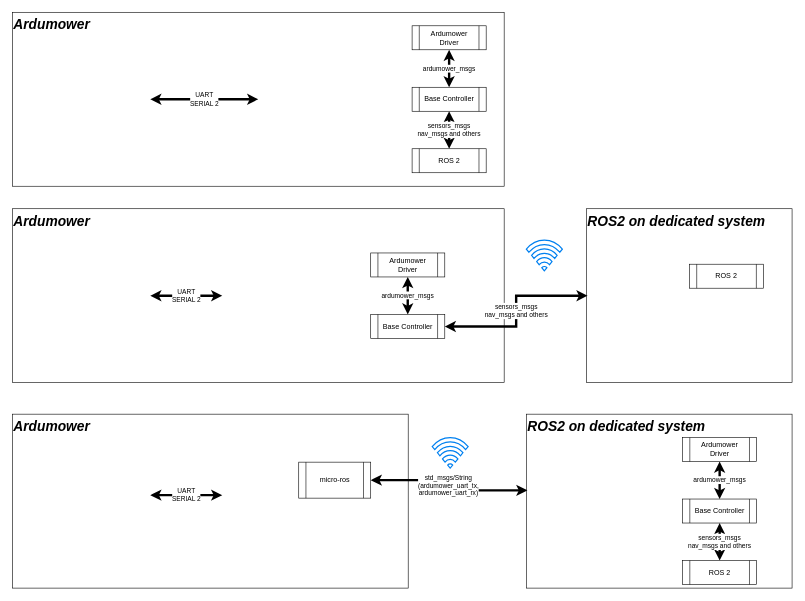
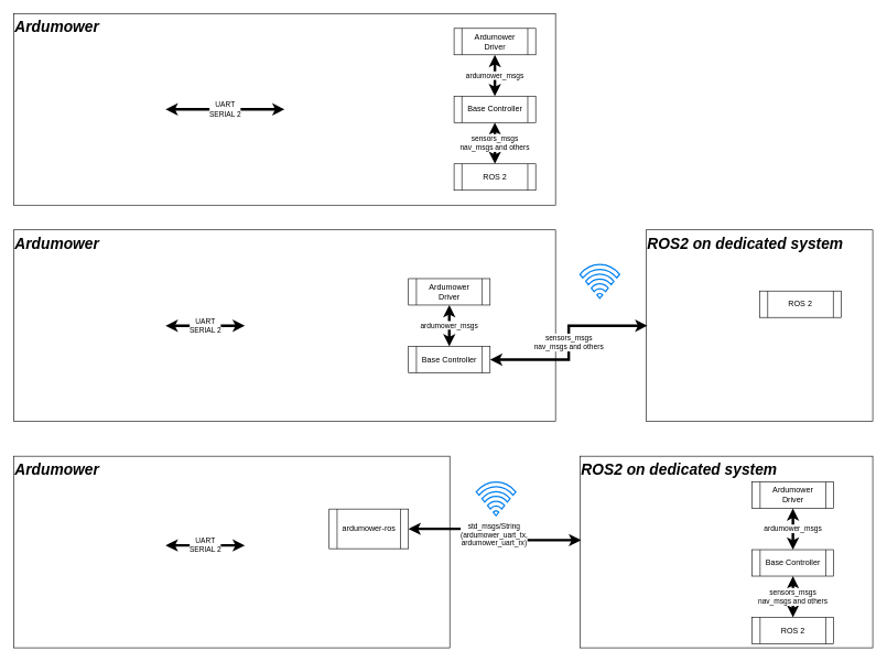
  <mxCell id="0" />
  <mxCell id="1" parent="0" />
  <mxCell id="2" value="ROS2 on dedicated system" style="rounded=0;whiteSpace=wrap;html=1;align=left;verticalAlign=top;fontSize=23;fontStyle=3" vertex="1" parent="1"><mxGeometry x="877" y="690" width="443" height="290" as="geometry" /></mxCell>
  <mxCell id="3" value="ROS2 on dedicated system" style="rounded=0;whiteSpace=wrap;html=1;align=left;verticalAlign=top;fontSize=23;fontStyle=3" vertex="1" parent="1"><mxGeometry x="977" y="347.5" width="343" height="290" as="geometry" /></mxCell>
  <mxCell id="4" value="Ardumower" style="rounded=0;whiteSpace=wrap;html=1;align=left;verticalAlign=top;fontSize=23;fontStyle=3" vertex="1" parent="1"><mxGeometry x="20" y="690" width="660" height="290" as="geometry" /></mxCell>
  <mxCell id="5" value="Ardumower" style="rounded=0;whiteSpace=wrap;html=1;align=left;verticalAlign=top;fontSize=23;fontStyle=3" vertex="1" parent="1"><mxGeometry x="20" y="347.5" width="820" height="290" as="geometry" /></mxCell>
  <mxCell id="6" value="Ardumower" style="rounded=0;whiteSpace=wrap;html=1;align=left;verticalAlign=top;fontSize=23;fontStyle=3" vertex="1" parent="1"><mxGeometry x="20" y="20" width="820" height="290" as="geometry" /></mxCell>
  <mxCell id="7" value="" style="shape=image;html=1;verticalLabelPosition=bottom;labelBackgroundColor=#ffffff;verticalAlign=top;imageAspect=0;image=https://hobby.weberpatrick.de/images/Ardumower/Mini/Turtle-left-front.jpg;" vertex="1" parent="1"><mxGeometry y="90" width="200" height="150" as="geometry" x="50" /></mxCell>
  <mxCell id="8" value="UART&lt;br&gt;SERIAL 2&lt;br&gt;" style="endArrow=classic;startArrow=classic;html=1;exitX=1;exitY=0.5;exitDx=0;exitDy=0;strokeWidth=4;" edge="1" parent="1" source="7"><mxGeometry width="50" height="50" relative="1" as="geometry"><mxPoint x="270" y="170" as="sourcePoint" /><mxPoint x="430" y="165" as="targetPoint" /></mxGeometry></mxCell>
  <mxCell id="9" value="" style="shape=image;html=1;verticalLabelPosition=bottom;labelBackgroundColor=#ffffff;verticalAlign=top;imageAspect=0;image=https://www.raspberrypi.org/homepage-9df4b/static/a6331df010eb56a7fafb04466af3f1aa/43eee/3a15d4da-46e3-4940-8be6-9fc7d201affe_RPi_4B_FEATURED.jpg;" vertex="1" parent="1"><mxGeometry x="439" y="82.5" width="247.5" height="165" as="geometry" /></mxCell>
  <mxCell id="10" value="ardumower_msgs" style="edgeStyle=orthogonalEdgeStyle;rounded=0;orthogonalLoop=1;jettySize=auto;html=1;strokeWidth=4;startArrow=classic;startFill=1;" edge="1" parent="1" source="11" target="13"><mxGeometry relative="1" as="geometry" /></mxCell>
  <mxCell id="11" value="Ardumower&lt;br&gt;Driver" style="shape=process;whiteSpace=wrap;html=1;backgroundOutline=1;" vertex="1" parent="1"><mxGeometry x="686.5" y="42.5" width="123.5" height="40" as="geometry" /></mxCell>
  <mxCell id="12" value="sensors_msgs&lt;br&gt;nav_msgs and others" style="edgeStyle=orthogonalEdgeStyle;rounded=0;orthogonalLoop=1;jettySize=auto;html=1;entryX=0.5;entryY=0;entryDx=0;entryDy=0;startArrow=classic;startFill=1;strokeWidth=4;" edge="1" parent="1" source="13" target="14"><mxGeometry relative="1" as="geometry" /></mxCell>
  <mxCell id="13" value="Base Controller" style="shape=process;whiteSpace=wrap;html=1;backgroundOutline=1;" vertex="1" parent="1"><mxGeometry x="686.5" y="145" width="123.5" height="40" as="geometry" /></mxCell>
  <mxCell id="14" value="ROS 2" style="shape=process;whiteSpace=wrap;html=1;backgroundOutline=1;" vertex="1" parent="1"><mxGeometry x="686.5" y="247.5" width="123.5" height="40" as="geometry" /></mxCell>
  <mxCell id="15" value="" style="shape=image;html=1;verticalLabelPosition=bottom;labelBackgroundColor=#ffffff;verticalAlign=top;imageAspect=0;image=https://hobby.weberpatrick.de/images/Ardumower/Mini/Turtle-left-front.jpg;" vertex="1" parent="1"><mxGeometry y="417.5" width="200" height="150" as="geometry" x="50" /></mxCell>
  <mxCell id="16" value="UART&lt;br&gt;SERIAL 2&lt;br&gt;" style="endArrow=classic;startArrow=classic;html=1;exitX=1;exitY=0.5;exitDx=0;exitDy=0;strokeWidth=4;entryX=0;entryY=0.5;entryDx=0;entryDy=0;" edge="1" parent="1" source="15" target="17"><mxGeometry width="50" height="50" relative="1" as="geometry"><mxPoint x="270" y="497.5" as="sourcePoint" /><mxPoint x="430" y="492.5" as="targetPoint" /></mxGeometry></mxCell>
  <mxCell id="17" value="" style="shape=image;html=1;verticalLabelPosition=bottom;labelBackgroundColor=#ffffff;verticalAlign=top;imageAspect=0;image=https://www.raspberrypi.org/homepage-9df4b/static/a6331df010eb56a7fafb04466af3f1aa/43eee/3a15d4da-46e3-4940-8be6-9fc7d201affe_RPi_4B_FEATURED.jpg;" vertex="1" parent="1"><mxGeometry x="370" y="410" width="247.5" height="165" as="geometry" /></mxCell>
  <mxCell id="18" value="ardumower_msgs" style="edgeStyle=orthogonalEdgeStyle;rounded=0;orthogonalLoop=1;jettySize=auto;html=1;strokeWidth=4;startArrow=classic;startFill=1;" edge="1" parent="1" source="19" target="21"><mxGeometry relative="1" as="geometry" /></mxCell>
  <mxCell id="19" value="Ardumower&lt;br&gt;Driver" style="shape=process;whiteSpace=wrap;html=1;backgroundOutline=1;" vertex="1" parent="1"><mxGeometry x="617.5" y="421.25" width="123.5" height="40" as="geometry" /></mxCell>
  <mxCell id="20" value="sensors_msgs&lt;br&gt;nav_msgs and others" style="edgeStyle=orthogonalEdgeStyle;rounded=0;orthogonalLoop=1;jettySize=auto;html=1;entryX=0;entryY=0.5;entryDx=0;entryDy=0;startArrow=classic;startFill=1;strokeWidth=4;" edge="1" parent="1" source="21" target="22"><mxGeometry relative="1" as="geometry" /></mxCell>
  <mxCell id="21" value="Base Controller" style="shape=process;whiteSpace=wrap;html=1;backgroundOutline=1;" vertex="1" parent="1"><mxGeometry x="617.5" y="523.75" width="123.5" height="40" as="geometry" /></mxCell>
  <mxCell id="22" value="" style="shape=image;html=1;verticalLabelPosition=bottom;labelBackgroundColor=#ffffff;verticalAlign=top;imageAspect=0;image=https://www.creativefabrica.com/wp-content/uploads/2019/04/PC-icon-by-nurfajrialdi95-580x387.jpg;" vertex="1" parent="1"><mxGeometry x="979" y="427.5" width="195" height="130" as="geometry" /></mxCell>
  <mxCell id="23" value="ROS 2" style="shape=process;whiteSpace=wrap;html=1;backgroundOutline=1;" vertex="1" parent="1"><mxGeometry x="1149" y="440" width="123.5" height="40" as="geometry" /></mxCell>
  <mxCell id="24" value="" style="shape=image;html=1;verticalLabelPosition=bottom;labelBackgroundColor=#ffffff;verticalAlign=top;imageAspect=0;image=https://hobby.weberpatrick.de/images/Ardumower/Mini/Turtle-left-front.jpg;" vertex="1" parent="1"><mxGeometry y="750" width="200" height="150" as="geometry" x="50" /></mxCell>
  <mxCell id="25" value="UART&lt;br&gt;SERIAL 2&lt;br&gt;" style="endArrow=classic;startArrow=classic;html=1;exitX=1;exitY=0.5;exitDx=0;exitDy=0;strokeWidth=4;entryX=0;entryY=0.5;entryDx=0;entryDy=0;" edge="1" parent="1" source="24"><mxGeometry width="50" height="50" relative="1" as="geometry"><mxPoint x="270" y="830" as="sourcePoint" /><mxPoint x="370" y="825" as="targetPoint" /></mxGeometry></mxCell>
  <mxCell id="26" value="" style="shape=image;html=1;verticalLabelPosition=bottom;labelBackgroundColor=#ffffff;verticalAlign=top;imageAspect=0;image=https://cdn.sos.sk/productdata/f2/3e/ed165129/esp32-devkitc-ver-d.jpg;" vertex="1" parent="1"><mxGeometry x="370" y="757.5" width="135" height="135" as="geometry" /></mxCell>
  <mxCell id="27" value="std_msgs/String&lt;br&gt;(ardumower_uart_tx, &lt;br&gt;ardumower_uart_rx)" style="edgeStyle=orthogonalEdgeStyle;rounded=0;orthogonalLoop=1;jettySize=auto;html=1;startArrow=classic;startFill=1;strokeWidth=4;entryX=0.004;entryY=0.438;entryDx=0;entryDy=0;entryPerimeter=0;" edge="1" parent="1" source="28" target="2"><mxGeometry relative="1" as="geometry" /></mxCell>
- <mxCell id="28" value="micro-ros" style="shape=process;whiteSpace=wrap;html=1;backgroundOutline=1;" vertex="1" parent="1"><mxGeometry x="497.5" y="770" width="120" height="60" as="geometry" /></mxCell>
+ <mxCell id="28" value="ardumower-ros" style="shape=process;whiteSpace=wrap;html=1;backgroundOutline=1;" vertex="1" parent="1"><mxGeometry x="497.5" y="770" width="120" height="60" as="geometry" /></mxCell>
  <mxCell id="29" value="" style="shape=image;html=1;verticalLabelPosition=bottom;labelBackgroundColor=#ffffff;verticalAlign=top;imageAspect=0;image=https://www.raspberrypi.org/homepage-9df4b/static/a6331df010eb56a7fafb04466af3f1aa/43eee/3a15d4da-46e3-4940-8be6-9fc7d201affe_RPi_4B_FEATURED.jpg;" vertex="1" parent="1"><mxGeometry x="890" y="769" width="247.5" height="165" as="geometry" /></mxCell>
  <mxCell id="30" value="ardumower_msgs" style="edgeStyle=orthogonalEdgeStyle;rounded=0;orthogonalLoop=1;jettySize=auto;html=1;strokeWidth=4;startArrow=classic;startFill=1;" edge="1" parent="1" source="31" target="33"><mxGeometry relative="1" as="geometry" /></mxCell>
  <mxCell id="31" value="Ardumower&lt;br&gt;Driver" style="shape=process;whiteSpace=wrap;html=1;backgroundOutline=1;" vertex="1" parent="1"><mxGeometry x="1137.5" y="729" width="123.5" height="40" as="geometry" /></mxCell>
  <mxCell id="32" value="sensors_msgs&lt;br&gt;nav_msgs and others" style="edgeStyle=orthogonalEdgeStyle;rounded=0;orthogonalLoop=1;jettySize=auto;html=1;entryX=0.5;entryY=0;entryDx=0;entryDy=0;startArrow=classic;startFill=1;strokeWidth=4;" edge="1" parent="1" source="33" target="34"><mxGeometry relative="1" as="geometry" /></mxCell>
  <mxCell id="33" value="Base Controller" style="shape=process;whiteSpace=wrap;html=1;backgroundOutline=1;" vertex="1" parent="1"><mxGeometry x="1137.5" y="831.5" width="123.5" height="40" as="geometry" /></mxCell>
  <mxCell id="34" value="ROS 2" style="shape=process;whiteSpace=wrap;html=1;backgroundOutline=1;" vertex="1" parent="1"><mxGeometry x="1137.5" y="934" width="123.5" height="40" as="geometry" /></mxCell>
  <mxCell id="35" value="" style="html=1;verticalLabelPosition=bottom;align=center;labelBackgroundColor=#ffffff;verticalAlign=top;strokeWidth=2;strokeColor=#0080F0;shadow=0;dashed=0;shape=mxgraph.ios7.icons.wifi;pointerEvents=1" vertex="1" parent="1"><mxGeometry x="720" y="729" width="60" height="51" as="geometry" /></mxCell>
  <mxCell id="36" value="" style="html=1;verticalLabelPosition=bottom;align=center;labelBackgroundColor=#ffffff;verticalAlign=top;strokeWidth=2;strokeColor=#0080F0;shadow=0;dashed=0;shape=mxgraph.ios7.icons.wifi;pointerEvents=1" vertex="1" parent="1"><mxGeometry x="877" y="400" width="60" height="51" as="geometry" /></mxCell>
